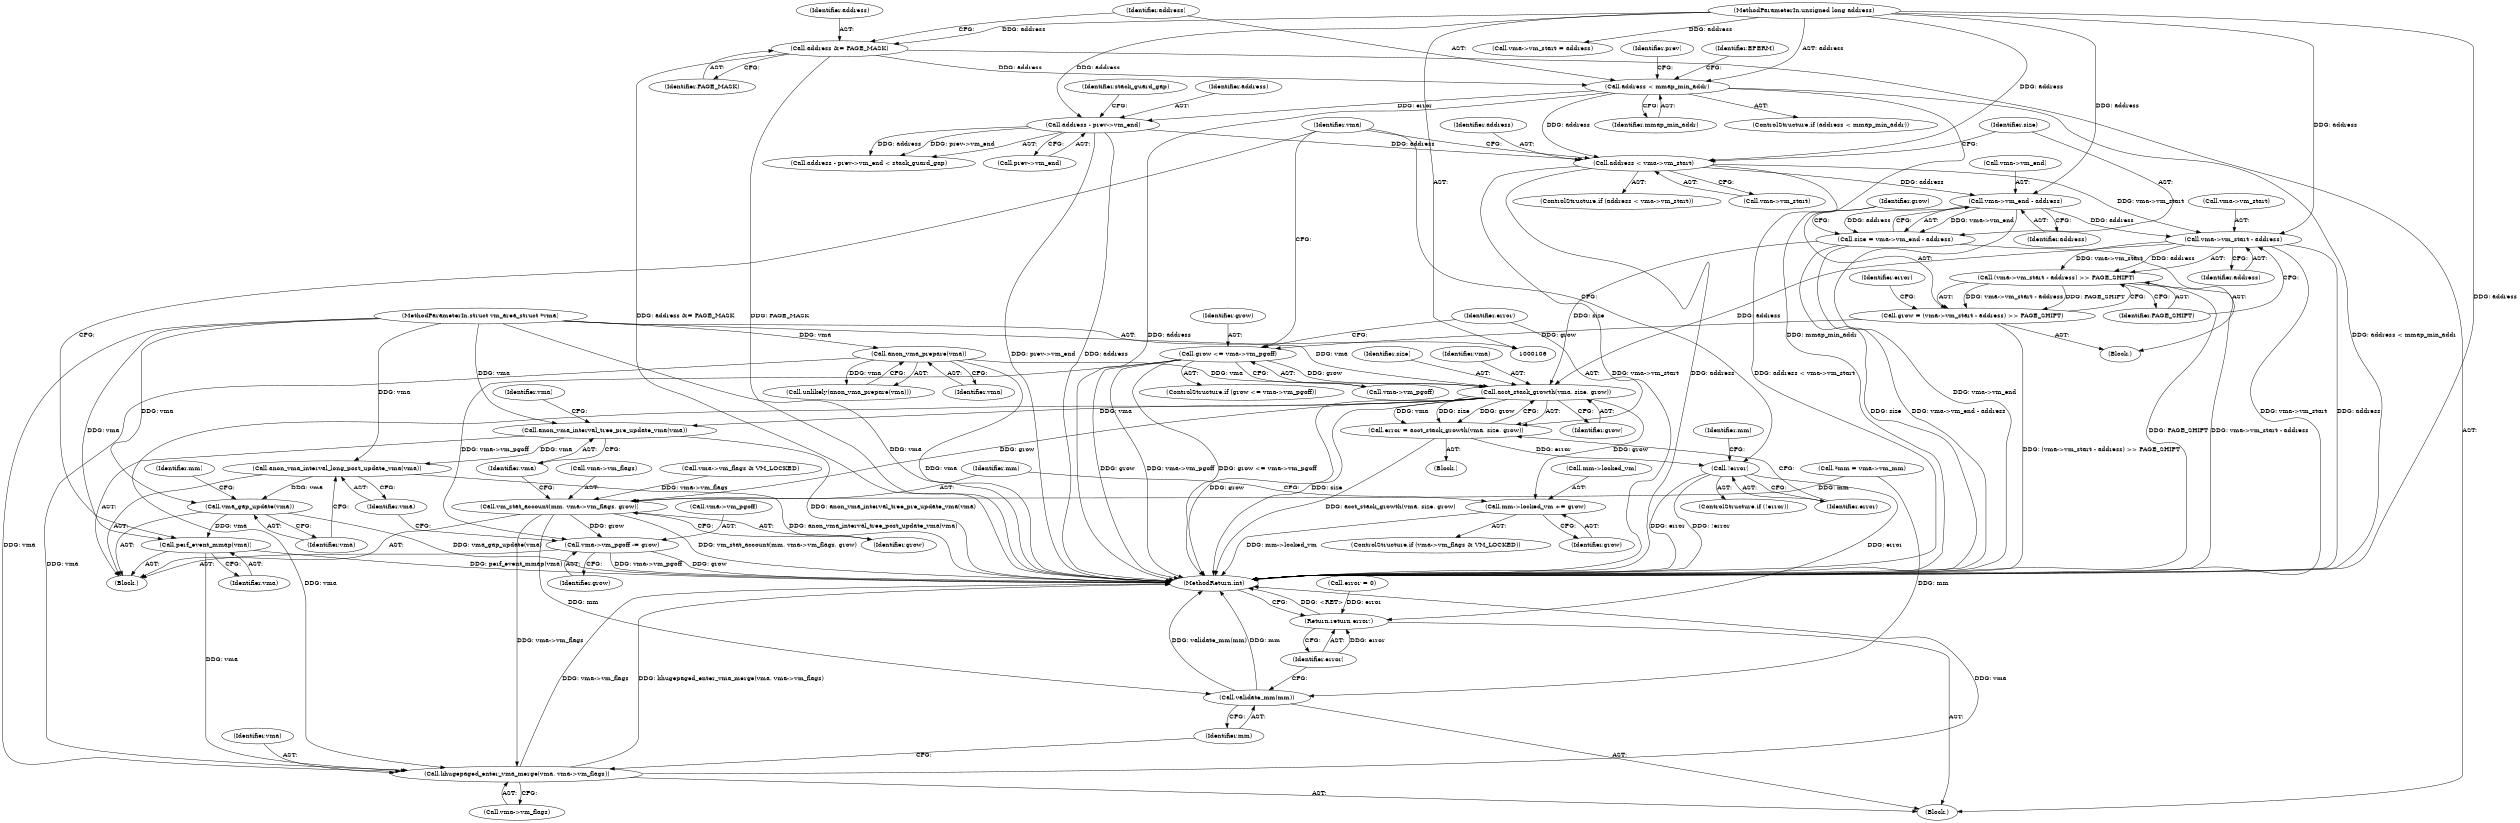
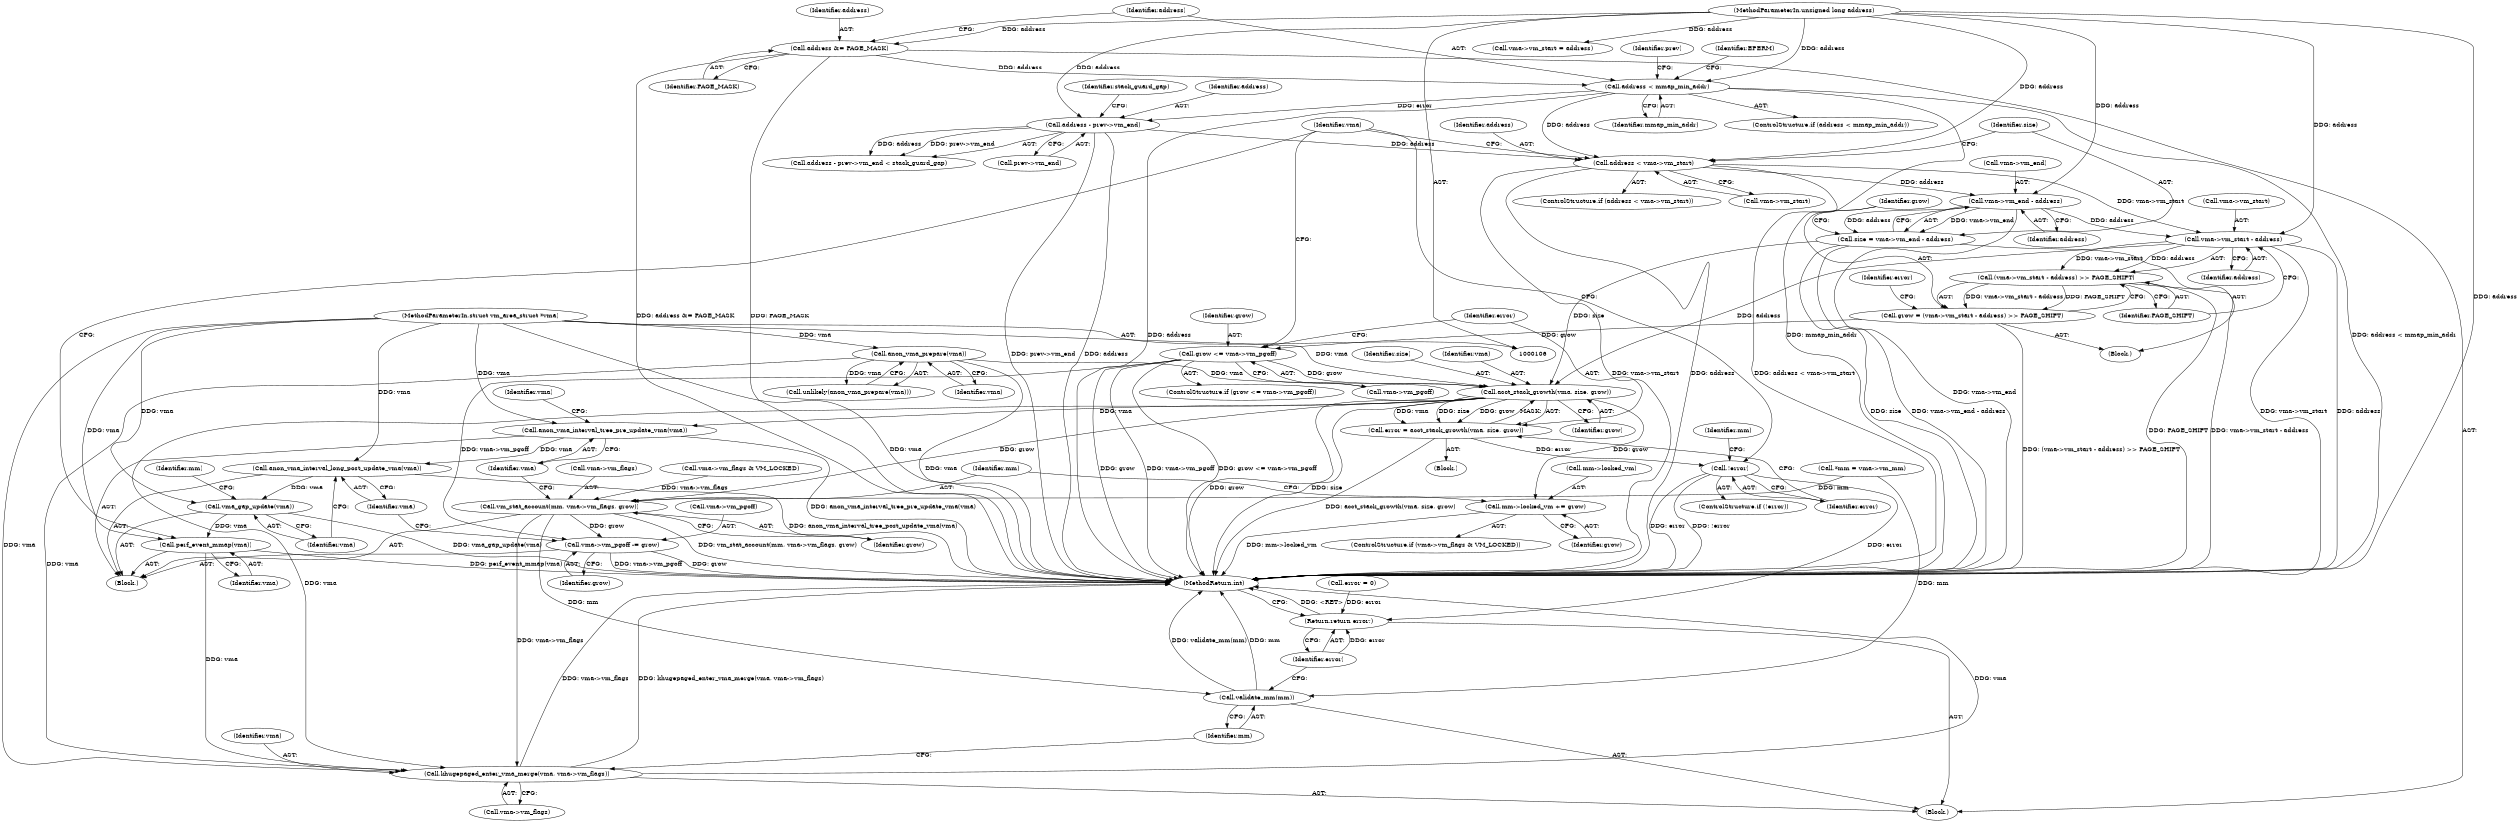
  digraph {
    n1 [label="(Call,acct_stack_growth(vma, size, grow))"]
    n2 [label="(Call,error = acct_stack_growth(vma, size, grow))"]
    n3 [label="(Call,mm->locked_vm += grow)"]
    n4 [label="(Call,vm_stat_account(mm, vma->vm_flags, grow))"]
    n5 [label="(Call,khugepaged_enter_vma_merge(vma, vma->vm_flags))"]
    n6 [label="(Call,anon_vma_interval_tree_pre_update_vma(vma))"]
    n7 [label="(MethodReturn,int)"]
    n8 [label="(Identifier,grow)"]
    n9 [label="(Call,!error)"]
    n10 [label="(Block,)"]
    n11 [label="(Identifier,grow)"]
    n12 [label="(ControlStructure,if (vma->vm_flags & VM_LOCKED))"]
    n13 [label="(Call,vma->vm_pgoff -= grow)"]
    n14 [label="(Call,validate_mm(mm))"]
    n15 [label="(Identifier,grow)"]
    n16 [label="(Block,)"]
    n17 [label="(Block,)"]
    n18 [label="(Call,vma->vm_flags)"]
    n19 [label="(Call,anon_vma_interval_long_post_update_vma(vma))"]
    n20 [label="(Identifier,vma)"]
    n21 [label="(Return,return error;)"]
    n22 [label="(Call,anon_vma_prepare(vma))"]
    n23 [label="(Identifier,vma)"]
    n24 [label="(Call,unlikely(anon_vma_prepare(vma)))"]
    n25 [label="(MethodParameterIn,struct vm_area_struct *vma)"]
    n26 [label="(Call,vma_gap_update(vma))"]
    n27 [label="(Call,perf_event_mmap(vma))"]
    1000106
    n29 [label="(Identifier,vma)"]
    n30 [label="(Identifier,vma)"]
    n31 [label="(Identifier,vma)"]
    n32 [label="(Call,size = vma->vm_end - address)"]
    n33 [label="(Call,vma->vm_end - address)"]
    n34 [label="(Block,)"]
    n35 [label="(Call,vma->vm_start - address)"]
    n36 [label="(Identifier,address)"]
    n37 [label="(Call,(vma->vm_start - address) >> PAGE_SHIFT)"]
    n38 [label="(Identifier,address)"]
    n39 [label="(Call,address < vma->vm_start)"]
    n40 [label="(Call,vma->vm_start)"]
    n41 [label="(ControlStructure,if (address < vma->vm_start))"]
    n42 [label="(Call,address - prev->vm_end)"]
    n43 [label="(Call,address - prev->vm_end < stack_guard_gap)"]
    n44 [label="(Call,prev->vm_end)"]
    n45 [label="(Call,address < mmap_min_addr)"]
    n46 [label="(Identifier,mmap_min_addr)"]
    n47 [label="(ControlStructure,if (address < mmap_min_addr))"]
    n48 [label="(Call,address &= PAGE_MASK)"]
    n49 [label="(Identifier,PAGE_MASK)"]
    n50 [label="(MethodParameterIn,unsigned long address)"]
    n51 [label="(Call,vma->vm_start = address)"]
    n52 [label="(Call,grow <= vma->vm_pgoff)"]
    n53 [label="(ControlStructure,if (grow <= vma->vm_pgoff))"]
    n54 [label="(Call,vma->vm_pgoff)"]
    n55 [label="(Identifier,grow)"]
    n56 [label="(Call,grow = (vma->vm_start - address) >> PAGE_SHIFT)"]
    n57 [label="(Identifier,PAGE_SHIFT)"]
    n58 [label="(ControlStructure,if (!error))"]
    n59 [label="(Identifier,error)"]
    n60 [label="(Identifier,error)"]
    n61 [label="(Identifier,mm)"]
    n62 [label="(Identifier,address)"]
    n63 [label="(Identifier,error)"]
    n64 [label="(Identifier,error)"]
    n65 [label="(Identifier,stack_guard_gap)"]
    n66 [label="(Identifier,grow)"]
    n67 [label="(Identifier,vma)"]
    n68 [label="(Identifier,address)"]
    n69 [label="(Call,*mm = vma->vm_mm)"]
    n70 [label="(Identifier,address)"]
    n71 [label="(Call,vma->vm_flags & VM_LOCKED)"]
    n72 [label="(Identifier,vma)"]
    n73 [label="(Call,mm->locked_vm)"]
    n74 [label="(Identifier,size)"]
    n75 [label="(Identifier,vma)"]
    n76 [label="(Call,vma->vm_start)"]
    n77 [label="(Call,vma->vm_pgoff)"]
    n78 [label="(Identifier,grow)"]
    n79 [label="(Call,error = 0)"]
    n80 [label="(Call,vma->vm_end)"]
    n81 [label="(Identifier,EPERM)"]
    n82 [label="(Identifier,address)"]
    n83 [label="(Identifier,prev)"]
    n84 [label="(Call,vma->vm_flags)"]
    n85 [label="(Identifier,mm)"]
    n86 [label="(Identifier,mm)"]
    n87 [label="(Identifier,mm)"]
    n88 [label="(Identifier,vma)"]
    n89 [label="(Identifier,size)"]
    n1 -> n2 [label="AST: "]
    n1 -> n2 [label="DDG: vma"]
    n1 -> n2 [label="DDG: size"]
    n1 -> n2 [label="DDG: grow"]
    n1 -> n3 [label="DDG: grow"]
    n1 -> n4 [label="DDG: grow"]
    n1 -> n5 [label="DDG: vma"]
    n1 -> n6 [label="DDG: vma"]
    n1 -> n7 [label="DDG: grow"]
    n1 -> n7 [label="DDG: size"]
    n1 -> n8 [label="CFG: "]
-   n2 -> n1 [label="CFG: "]
+   n2 -> n1 [label="MASK: "]
    n2 -> n7 [label="DDG: acct_stack_growth(vma, size, grow)"]
    n2 -> n9 [label="DDG: error"]
    n2 -> n10 [label="AST: "]
    n3 -> n7 [label="DDG: mm->locked_vm"]
    n3 -> n11 [label="CFG: "]
    n3 -> n12 [label="AST: "]
    n4 -> n5 [label="DDG: vma->vm_flags"]
    n4 -> n7 [label="DDG: vm_stat_account(mm, vma->vm_flags, grow)"]
    n4 -> n13 [label="DDG: grow"]
    n4 -> n14 [label="DDG: mm"]
    n4 -> n15 [label="CFG: "]
    n4 -> n16 [label="AST: "]
    n5 -> n7 [label="DDG: vma->vm_flags"]
    n5 -> n7 [label="DDG: vma"]
    n5 -> n7 [label="DDG: khugepaged_enter_vma_merge(vma, vma->vm_flags)"]
    n5 -> n17 [label="AST: "]
    n5 -> n18 [label="CFG: "]
    n6 -> n7 [label="DDG: anon_vma_interval_tree_pre_update_vma(vma)"]
    n6 -> n16 [label="AST: "]
    n6 -> n19 [label="DDG: vma"]
    n6 -> n20 [label="CFG: "]
    n7 -> n21 [label="CFG: "]
    n8 -> n1 [label="AST: "]
    n9 -> n7 [label="DDG: !error"]
    n9 -> n7 [label="DDG: error"]
    n9 -> n21 [label="DDG: error"]
    n9 -> n58 [label="AST: "]
    n9 -> n59 [label="CFG: "]
    n11 -> n3 [label="AST: "]
    n13 -> n7 [label="DDG: vma->vm_pgoff"]
    n13 -> n7 [label="DDG: grow"]
    n13 -> n16 [label="AST: "]
    n13 -> n55 [label="CFG: "]
    n14 -> n7 [label="DDG: validate_mm(mm)"]
    n14 -> n7 [label="DDG: mm"]
    n14 -> n17 [label="AST: "]
    n14 -> n61 [label="CFG: "]
    n15 -> n4 [label="AST: "]
    n18 -> n5 [label="AST: "]
    n19 -> n7 [label="DDG: anon_vma_interval_tree_post_update_vma(vma)"]
    n19 -> n16 [label="AST: "]
    n19 -> n26 [label="DDG: vma"]
    n19 -> n29 [label="CFG: "]
    n20 -> n4 [label="CFG: "]
    n20 -> n6 [label="AST: "]
    n21 -> n7 [label="DDG: <RET>"]
    n21 -> n17 [label="AST: "]
    n21 -> n60 [label="CFG: "]
    n22 -> n1 [label="DDG: vma"]
    n22 -> n5 [label="DDG: vma"]
    n22 -> n7 [label="DDG: vma"]
    n22 -> n23 [label="CFG: "]
    n22 -> n24 [label="AST: "]
    n22 -> n24 [label="DDG: vma"]
    n23 -> n22 [label="AST: "]
    n24 -> n22 [label="CFG: "]
    n25 -> n1 [label="DDG: vma"]
    n25 -> n5 [label="DDG: vma"]
    n25 -> n6 [label="DDG: vma"]
    n25 -> n7 [label="DDG: vma"]
    n25 -> n19 [label="DDG: vma"]
    n25 -> n22 [label="DDG: vma"]
    n25 -> n26 [label="DDG: vma"]
    n25 -> n27 [label="DDG: vma"]
    n25 -> 1000106 [label="AST: "]
    n26 -> n7 [label="DDG: vma_gap_update(vma)"]
    n26 -> n16 [label="AST: "]
    n26 -> n27 [label="DDG: vma"]
    n26 -> n30 [label="CFG: "]
    n27 -> n5 [label="DDG: vma"]
    n27 -> n7 [label="DDG: perf_event_mmap(vma)"]
    n27 -> n16 [label="AST: "]
    n27 -> n31 [label="CFG: "]
    n29 -> n13 [label="CFG: "]
    n29 -> n19 [label="AST: "]
    n30 -> n19 [label="CFG: "]
    n30 -> n26 [label="AST: "]
    n31 -> n27 [label="AST: "]
    n32 -> n1 [label="DDG: size"]
    n32 -> n7 [label="DDG: size"]
    n32 -> n7 [label="DDG: vma->vm_end - address"]
    n32 -> n33 [label="CFG: "]
    n32 -> n34 [label="AST: "]
    n33 -> n7 [label="DDG: vma->vm_end"]
    n33 -> n32 [label="AST: "]
    n33 -> n32 [label="DDG: vma->vm_end"]
    n33 -> n32 [label="DDG: address"]
    n33 -> n35 [label="DDG: address"]
    n33 -> n36 [label="CFG: "]
    n35 -> n1 [label="DDG: address"]
    n35 -> n7 [label="DDG: address"]
    n35 -> n7 [label="DDG: vma->vm_start"]
    n35 -> n37 [label="AST: "]
    n35 -> n37 [label="DDG: vma->vm_start"]
    n35 -> n37 [label="DDG: address"]
    n35 -> n38 [label="CFG: "]
    n36 -> n33 [label="AST: "]
    n37 -> n7 [label="DDG: vma->vm_start - address"]
    n37 -> n7 [label="DDG: PAGE_SHIFT"]
    n37 -> n56 [label="AST: "]
    n37 -> n56 [label="DDG: vma->vm_start - address"]
    n37 -> n56 [label="DDG: PAGE_SHIFT"]
    n37 -> n57 [label="CFG: "]
    n38 -> n35 [label="AST: "]
    n39 -> n7 [label="DDG: address < vma->vm_start"]
    n39 -> n7 [label="DDG: vma->vm_start"]
    n39 -> n7 [label="DDG: address"]
    n39 -> n33 [label="DDG: address"]
    n39 -> n35 [label="DDG: vma->vm_start"]
    n39 -> n40 [label="CFG: "]
    n39 -> n41 [label="AST: "]
    n40 -> n39 [label="AST: "]
    n42 -> n7 [label="DDG: address"]
    n42 -> n7 [label="DDG: prev->vm_end"]
    n42 -> n39 [label="DDG: address"]
    n42 -> n43 [label="AST: "]
    n42 -> n43 [label="DDG: address"]
    n42 -> n43 [label="DDG: prev->vm_end"]
    n42 -> n44 [label="CFG: "]
    n44 -> n42 [label="AST: "]
    n45 -> n7 [label="DDG: address"]
    n45 -> n7 [label="DDG: address < mmap_min_addr"]
    n45 -> n7 [label="DDG: mmap_min_addr"]
    n45 -> n39 [label="DDG: address"]
    n45 -> n42 [label="DDG: error"]
    n45 -> n46 [label="CFG: "]
    n45 -> n47 [label="AST: "]
    n46 -> n45 [label="AST: "]
    n48 -> n7 [label="DDG: PAGE_MASK"]
    n48 -> n7 [label="DDG: address &= PAGE_MASK"]
    n48 -> n17 [label="AST: "]
    n48 -> n45 [label="DDG: address"]
    n48 -> n49 [label="CFG: "]
    n49 -> n48 [label="AST: "]
    n50 -> n7 [label="DDG: address"]
    n50 -> 1000106 [label="AST: "]
    n50 -> n33 [label="DDG: address"]
    n50 -> n35 [label="DDG: address"]
    n50 -> n39 [label="DDG: address"]
    n50 -> n42 [label="DDG: address"]
-   n50 -> n45 [label="AST: address"]
+   n50 -> n45 [label="DDG: address"]
    n50 -> n48 [label="DDG: address"]
    n50 -> n51 [label="DDG: address"]
    n52 -> n1 [label="DDG: grow"]
    n52 -> n7 [label="DDG: grow"]
    n52 -> n7 [label="DDG: vma->vm_pgoff"]
    n52 -> n7 [label="DDG: grow <= vma->vm_pgoff"]
    n52 -> n13 [label="DDG: vma->vm_pgoff"]
    n52 -> n53 [label="AST: "]
    n52 -> n54 [label="CFG: "]
    n54 -> n52 [label="AST: "]
    n55 -> n13 [label="AST: "]
    n56 -> n7 [label="DDG: (vma->vm_start - address) >> PAGE_SHIFT"]
    n56 -> n34 [label="AST: "]
    n56 -> n37 [label="CFG: "]
    n56 -> n52 [label="DDG: grow"]
    n57 -> n35 [label="CFG: "]
    n57 -> n37 [label="AST: "]
    n59 -> n2 [label="CFG: "]
    n59 -> n9 [label="AST: "]
    n60 -> n14 [label="CFG: "]
    n60 -> n21 [label="AST: "]
    n60 -> n21 [label="DDG: error"]
    n61 -> n5 [label="CFG: "]
    n61 -> n14 [label="AST: "]
    n62 -> n45 [label="AST: "]
    n62 -> n48 [label="CFG: "]
    n63 -> n56 [label="CFG: "]
    n64 -> n2 [label="AST: "]
    n64 -> n52 [label="CFG: "]
    n65 -> n42 [label="CFG: "]
    n66 -> n32 [label="CFG: "]
    n66 -> n56 [label="AST: "]
    n67 -> n9 [label="CFG: "]
    n67 -> n27 [label="CFG: "]
    n67 -> n39 [label="CFG: "]
    n67 -> n52 [label="CFG: "]
    n68 -> n48 [label="AST: "]
    n69 -> n4 [label="DDG: mm"]
    n69 -> n14 [label="DDG: mm"]
    n70 -> n39 [label="AST: "]
    n71 -> n4 [label="DDG: vma->vm_flags"]
    n72 -> n1 [label="AST: "]
    n73 -> n3 [label="AST: "]
    n74 -> n1 [label="AST: "]
    n75 -> n6 [label="CFG: "]
    n76 -> n35 [label="AST: "]
    n77 -> n13 [label="AST: "]
    n78 -> n52 [label="AST: "]
    n79 -> n21 [label="DDG: error"]
    n80 -> n33 [label="AST: "]
    n81 -> n45 [label="CFG: "]
    n82 -> n42 [label="AST: "]
    n83 -> n45 [label="CFG: "]
    n84 -> n4 [label="AST: "]
    n85 -> n26 [label="CFG: "]
    n86 -> n3 [label="CFG: "]
    n86 -> n4 [label="AST: "]
    n87 -> n9 [label="CFG: "]
    n88 -> n5 [label="AST: "]
    n89 -> n32 [label="AST: "]
    n89 -> n39 [label="CFG: "]
  }
